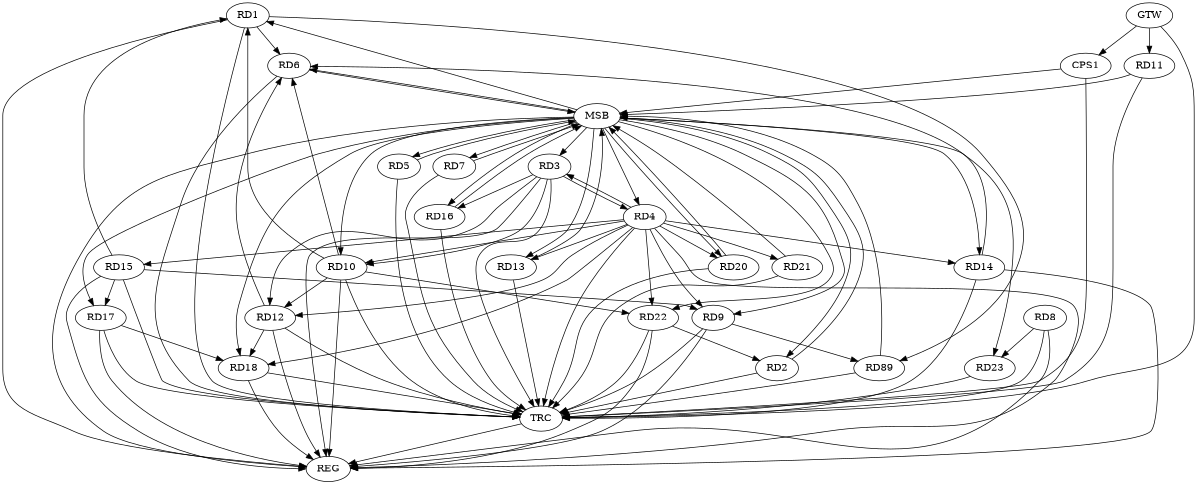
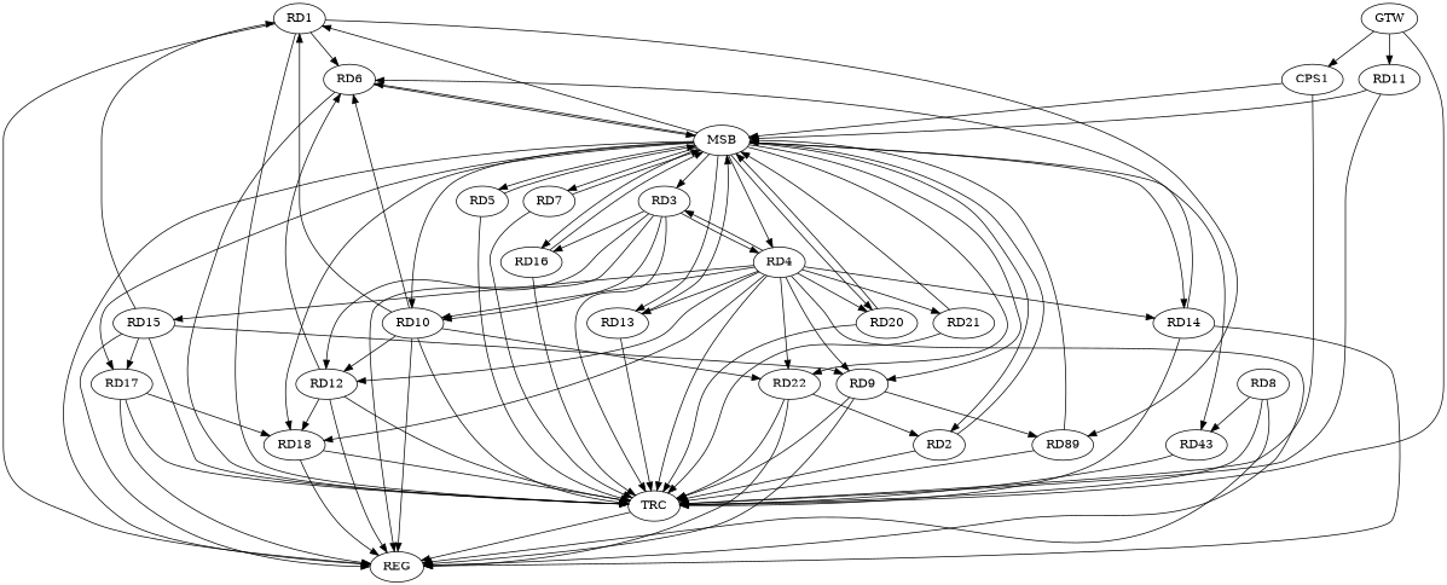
  strict digraph {
    n1 [label=RD1]
    n2 [label=RD6]
    n3 [label=RD89]
    n4 [label=REG]
    n5 [label=TRC]
    n6 [label=MSB]
    n7 [label=RD2]
    n8 [label=RD3]
    n9 [label=RD4]
    n10 [label=RD10]
    n11 [label=RD16]
    n12 [label=RD9]
    n13 [label=RD13]
    n14 [label=RD14]
    n15 [label=RD18]
    n16 [label=RD20]
    n17 [label=RD22]
    n18 [label=RD5]
    n19 [label=RD7]
-   n20 [label=RD23]
+   n20 [label=RD43]
    n21 [label=RD17]
    n22 [label=RD12]
    n23 [label=RD15]
    n24 [label=RD21]
    n25 [label=RD8]
    n26 [label=RD11]
    n27 [label=CPS1]
    n28 [label=GTW]
    n1 -> n2
    n1 -> n3
    n1 -> n4
    n1 -> n5
    n2 -> n5
    n2 -> n6
    n3 -> n5
    n3 -> n6
    n5 -> n4
    n6 -> n1
    n6 -> n2
    n6 -> n4
    n6 -> n7
    n6 -> n8
    n6 -> n9
    n6 -> n10
    n6 -> n11
    n6 -> n12
    n6 -> n13
    n6 -> n14
    n6 -> n15
    n6 -> n16
    n6 -> n17
    n6 -> n18
    n6 -> n19
    n6 -> n20
    n6 -> n21
    n7 -> n5
    n7 -> n6
    n8 -> n4
    n8 -> n5
    n8 -> n9
    n8 -> n10
    n8 -> n11
    n8 -> n22
    n9 -> n4
    n9 -> n5
    n9 -> n8
    n9 -> n10
    n9 -> n12
    n9 -> n13
    n9 -> n14
    n9 -> n15
    n9 -> n16
    n9 -> n17
    n9 -> n22
    n9 -> n23
    n9 -> n24
    n10 -> n1
    n10 -> n2
    n10 -> n4
    n10 -> n5
    n10 -> n17
    n10 -> n22
    n11 -> n5
    n11 -> n6
    n12 -> n3
    n12 -> n4
    n12 -> n5
    n13 -> n5
    n13 -> n6
    n14 -> n2
    n14 -> n4
    n14 -> n5
    n15 -> n4
    n15 -> n5
    n16 -> n5
    n16 -> n6
    n17 -> n4
    n17 -> n5
    n17 -> n7
    n18 -> n5
    n18 -> n6
    n19 -> n5
    n19 -> n6
    n20 -> n5
    n21 -> n4
    n21 -> n5
    n21 -> n15
    n22 -> n2
    n22 -> n4
    n22 -> n5
    n22 -> n15
    n23 -> n1
    n23 -> n4
    n23 -> n5
    n23 -> n12
    n23 -> n21
    n24 -> n5
    n24 -> n6
    n25 -> n4
    n25 -> n5
    n25 -> n20
    n26 -> n5
    n26 -> n6
    n27 -> n5
    n27 -> n6
    n28 -> n5
    n28 -> n26
    n28 -> n27
  }
